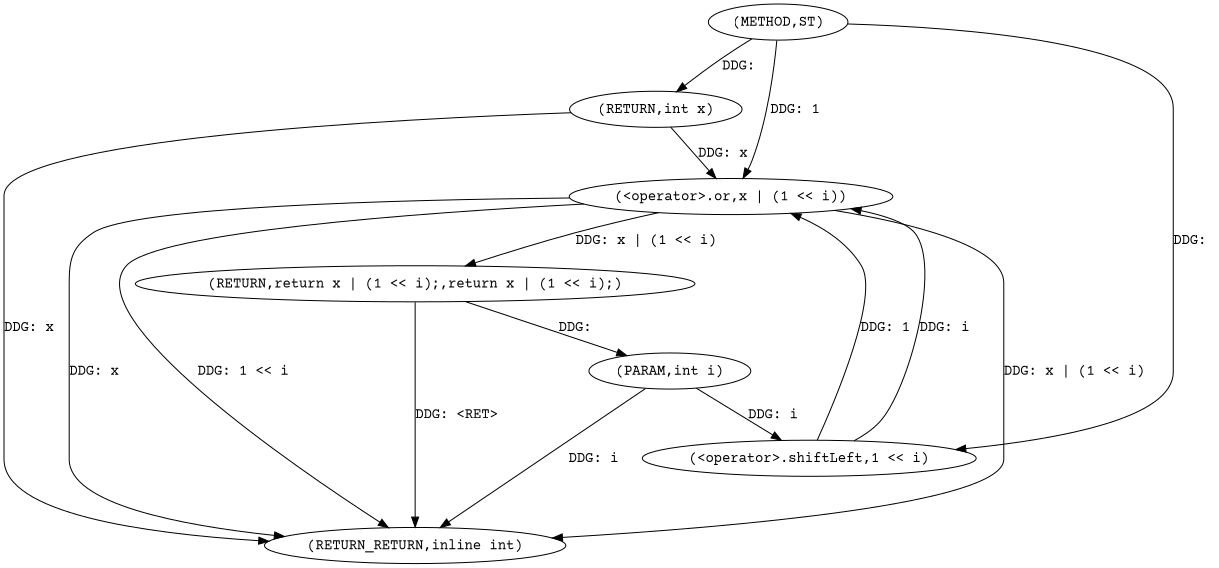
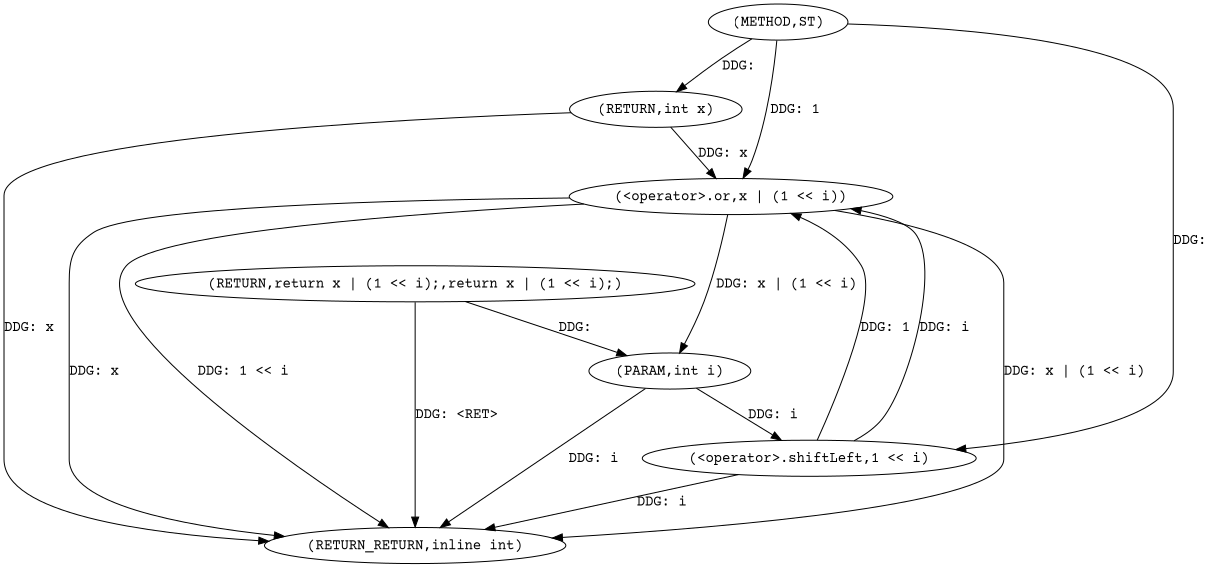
  digraph {
    fontname="Courier Prime"
    node [fontname="Courier Prime"]
    edge [fontname="Courier Prime"]
    n1 [label="(METHOD,ST)"]
    n2 [label="(RETURN,int x)"]
    n3 [label="(<operator>.or,x | (1 << i))"]
    n4 [label="(<operator>.shiftLeft,1 << i)"]
    n5 [label="(RETURN_RETURN,inline int)"]
    n6 [label="(PARAM,int i)"]
    n7 [label="(RETURN,return x | (1 << i);,return x | (1 << i);)"]
    n1 -> n2 [label="DDG: "]
    n1 -> n3 [label="DDG: 1"]
    n1 -> n4 [label="DDG: "]
    n2 -> n3 [label="DDG: x"]
    n2 -> n5 [label="DDG: x"]
    n3 -> n5 [label="DDG: x"]
    n3 -> n5 [label="DDG: 1 << i"]
    n3 -> n5 [label="DDG: x | (1 << i)"]
-   n3 -> n7 [label="DDG: x | (1 << i)"]
+   n3 -> n6 [label="DDG: x | (1 << i)"]
    n4 -> n3 [label="DDG: i"]
    n4 -> n3 [label="DDG: 1"]
+   n4 -> n5 [label="DDG: i"]
    n6 -> n4 [label="DDG: i"]
    n6 -> n5 [label="DDG: i"]
    n7 -> n5 [label="DDG: <RET>"]
    n7 -> n6 [label="DDG: "]
  }
